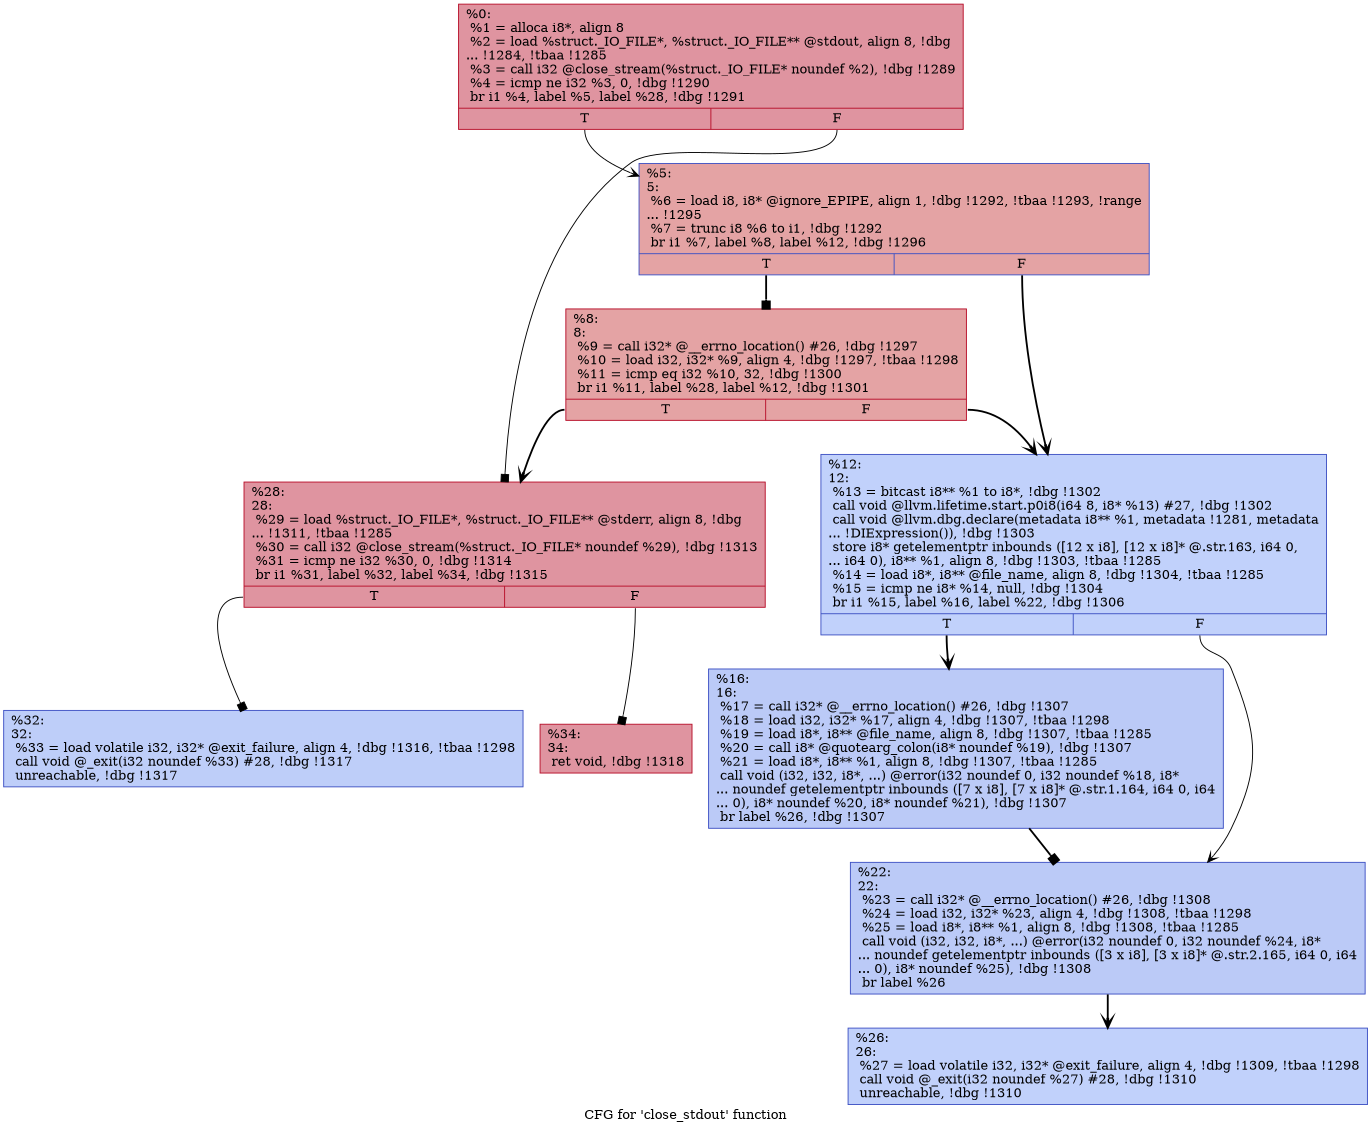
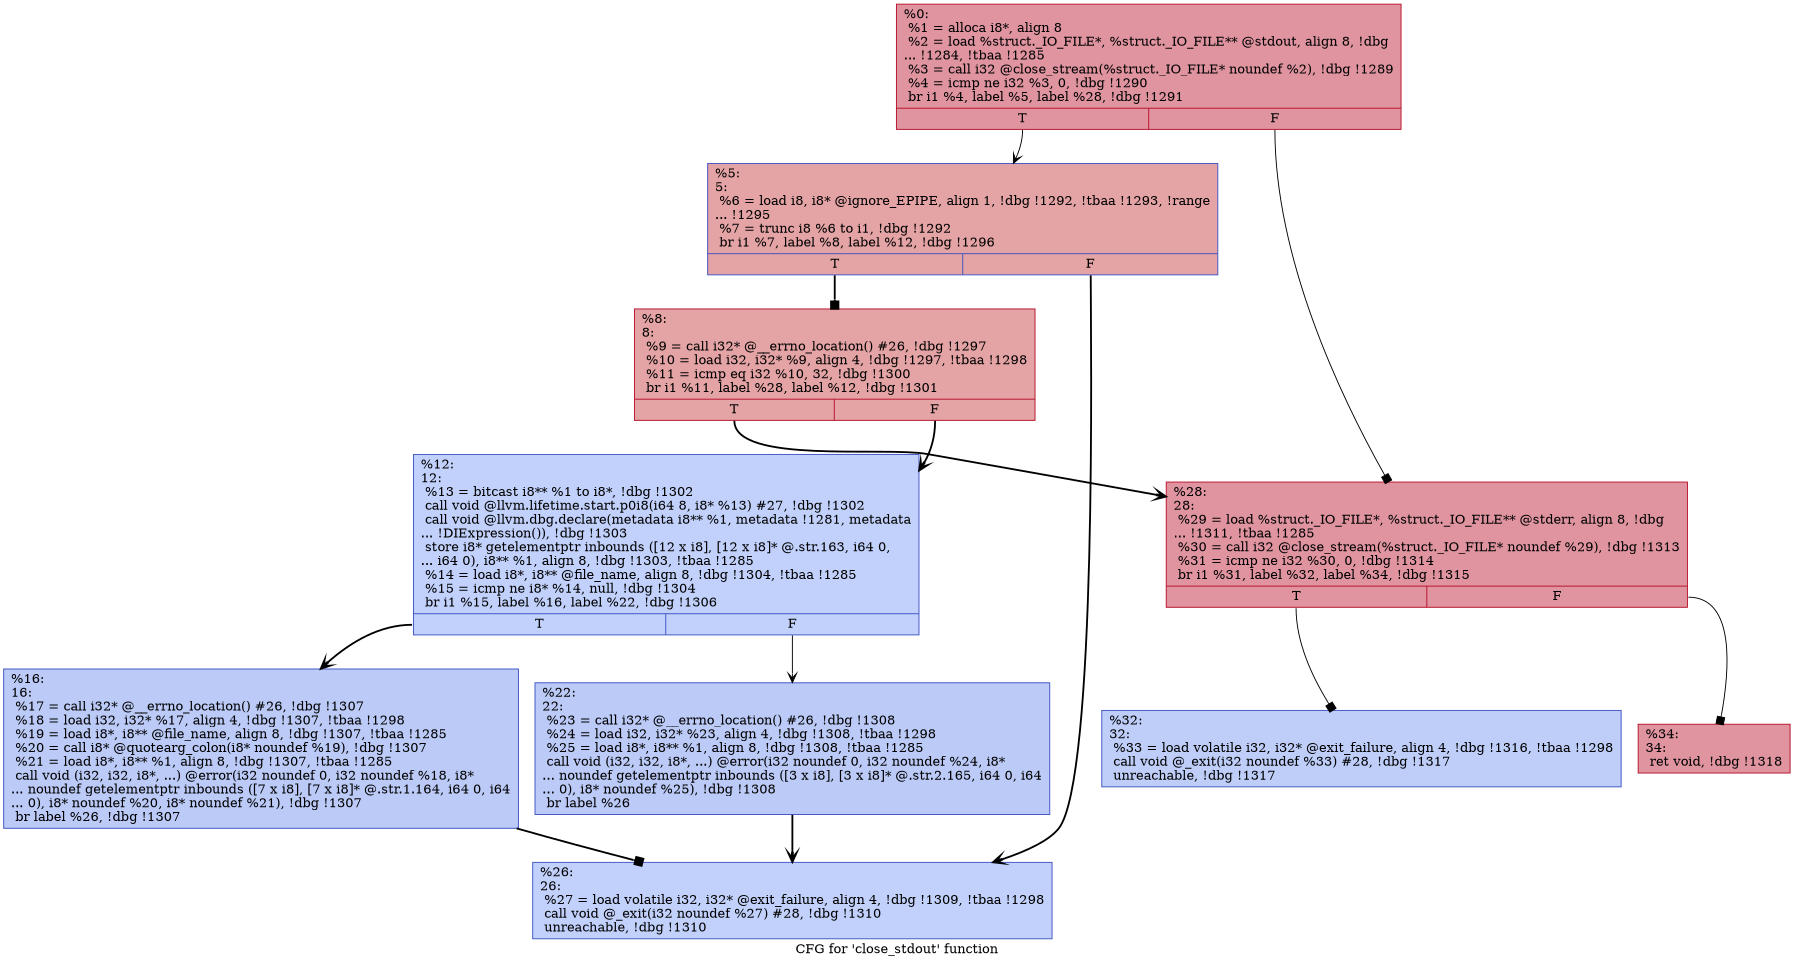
  digraph {
    label="CFG for 'close_stdout' function"
    node [color="#3d50c3ff" fillcolor="#b70d2870" shape=record style=filled]
    edge [arrowhead=vee style=bold tailport=s0]
    n1 [color="#b70d28ff" label="{%0:\l  %1 = alloca i8*, align 8\l  %2 = load %struct._IO_FILE*, %struct._IO_FILE** @stdout, align 8, !dbg\l... !1284, !tbaa !1285\l  %3 = call i32 @close_stream(%struct._IO_FILE* noundef %2), !dbg !1289\l  %4 = icmp ne i32 %3, 0, !dbg !1290\l  br i1 %4, label %5, label %28, !dbg !1291\l|{<s0>T|<s1>F}}"]
    n2 [fillcolor="#c32e3170" label="{%5:\l5:                                                \l  %6 = load i8, i8* @ignore_EPIPE, align 1, !dbg !1292, !tbaa !1293, !range\l... !1295\l  %7 = trunc i8 %6 to i1, !dbg !1292\l  br i1 %7, label %8, label %12, !dbg !1296\l|{<s0>T|<s1>F}}"]
    n3 [color="#b70d28ff" label="{%28:\l28:                                               \l  %29 = load %struct._IO_FILE*, %struct._IO_FILE** @stderr, align 8, !dbg\l... !1311, !tbaa !1285\l  %30 = call i32 @close_stream(%struct._IO_FILE* noundef %29), !dbg !1313\l  %31 = icmp ne i32 %30, 0, !dbg !1314\l  br i1 %31, label %32, label %34, !dbg !1315\l|{<s0>T|<s1>F}}"]
    n4 [color="#b70d28ff" fillcolor="#c32e3170" label="{%8:\l8:                                                \l  %9 = call i32* @__errno_location() #26, !dbg !1297\l  %10 = load i32, i32* %9, align 4, !dbg !1297, !tbaa !1298\l  %11 = icmp eq i32 %10, 32, !dbg !1300\l  br i1 %11, label %28, label %12, !dbg !1301\l|{<s0>T|<s1>F}}"]
    n5 [fillcolor="#7396f570" label="{%12:\l12:                                               \l  %13 = bitcast i8** %1 to i8*, !dbg !1302\l  call void @llvm.lifetime.start.p0i8(i64 8, i8* %13) #27, !dbg !1302\l  call void @llvm.dbg.declare(metadata i8** %1, metadata !1281, metadata\l... !DIExpression()), !dbg !1303\l  store i8* getelementptr inbounds ([12 x i8], [12 x i8]* @.str.163, i64 0,\l... i64 0), i8** %1, align 8, !dbg !1303, !tbaa !1285\l  %14 = load i8*, i8** @file_name, align 8, !dbg !1304, !tbaa !1285\l  %15 = icmp ne i8* %14, null, !dbg !1304\l  br i1 %15, label %16, label %22, !dbg !1306\l|{<s0>T|<s1>F}}"]
    n6 [fillcolor="#6c8ff170" label="{%32:\l32:                                               \l  %33 = load volatile i32, i32* @exit_failure, align 4, !dbg !1316, !tbaa !1298\l  call void @_exit(i32 noundef %33) #28, !dbg !1317\l  unreachable, !dbg !1317\l}"]
    n7 [color="#b70d28ff" label="{%34:\l34:                                               \l  ret void, !dbg !1318\l}"]
    n8 [fillcolor="#6687ed70" label="{%16:\l16:                                               \l  %17 = call i32* @__errno_location() #26, !dbg !1307\l  %18 = load i32, i32* %17, align 4, !dbg !1307, !tbaa !1298\l  %19 = load i8*, i8** @file_name, align 8, !dbg !1307, !tbaa !1285\l  %20 = call i8* @quotearg_colon(i8* noundef %19), !dbg !1307\l  %21 = load i8*, i8** %1, align 8, !dbg !1307, !tbaa !1285\l  call void (i32, i32, i8*, ...) @error(i32 noundef 0, i32 noundef %18, i8*\l... noundef getelementptr inbounds ([7 x i8], [7 x i8]* @.str.1.164, i64 0, i64\l... 0), i8* noundef %20, i8* noundef %21), !dbg !1307\l  br label %26, !dbg !1307\l}"]
    n9 [fillcolor="#6687ed70" label="{%22:\l22:                                               \l  %23 = call i32* @__errno_location() #26, !dbg !1308\l  %24 = load i32, i32* %23, align 4, !dbg !1308, !tbaa !1298\l  %25 = load i8*, i8** %1, align 8, !dbg !1308, !tbaa !1285\l  call void (i32, i32, i8*, ...) @error(i32 noundef 0, i32 noundef %24, i8*\l... noundef getelementptr inbounds ([3 x i8], [3 x i8]* @.str.2.165, i64 0, i64\l... 0), i8* noundef %25), !dbg !1308\l  br label %26\l}"]
    n10 [fillcolor="#7396f570" label="{%26:\l26:                                               \l  %27 = load volatile i32, i32* @exit_failure, align 4, !dbg !1309, !tbaa !1298\l  call void @_exit(i32 noundef %27) #28, !dbg !1310\l  unreachable, !dbg !1310\l}"]
    n1 -> n2 [style=solid]
    n1 -> n3 [arrowhead=box style=solid tailport=s1]
    n2 -> n4 [arrowhead=box]
-   n2 -> n5 [tailport=s1]
+   n2 -> n10 [tailport=s1]
    n3 -> n6 [arrowhead=box style=solid]
    n3 -> n7 [arrowhead=box style=solid tailport=s1]
    n4 -> n3
    n4 -> n5 [tailport=s1]
    n5 -> n8
    n5 -> n9 [style=solid tailport=s1]
-   n8 -> n9 [arrowhead=box]
+   n8 -> n10 [arrowhead=box]
    n9 -> n10
  }
